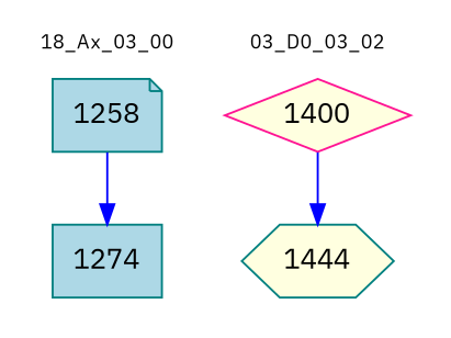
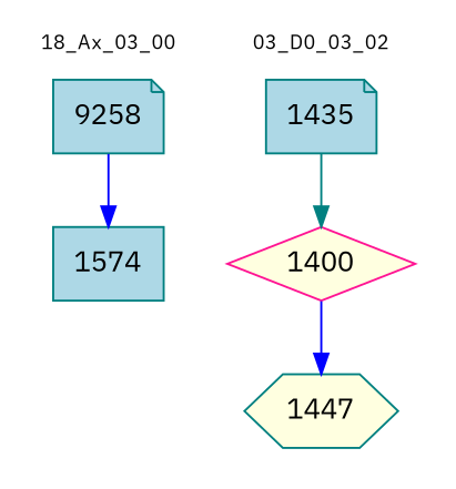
  digraph {
    fontname="IBM Plex Sans"
    node [color=teal fillcolor=lightblue fontname="IBM Plex Sans" shape=note style=filled]
    edge [color=blue fontname="IBM Plex Sans"]
-   n1 [label=1258]
-   n2 [label=1274 shape=box]
+   n1 [label=9258]
+   n2 [label=1574 shape=box]
+   n3 [label=1435]
    n4 [color=deeppink fillcolor=lightyellow label=1400 shape=diamond]
-   n5 [fillcolor=lightyellow label=1444 shape=hexagon]
+   n5 [fillcolor=lightyellow label=1447 shape=hexagon]
    subgraph cluster_1 {
      color=white
      fontsize=10
      label="18_Ax_03_00"
      n1
      n2
    }
    subgraph cluster_2 {
      color=white
      fontsize=10
      label="03_D0_03_02"
+     n3
      n4
      n5
    }
    n1 -> n2
+   n3 -> n4 [color=teal]
    n4 -> n5
  }
